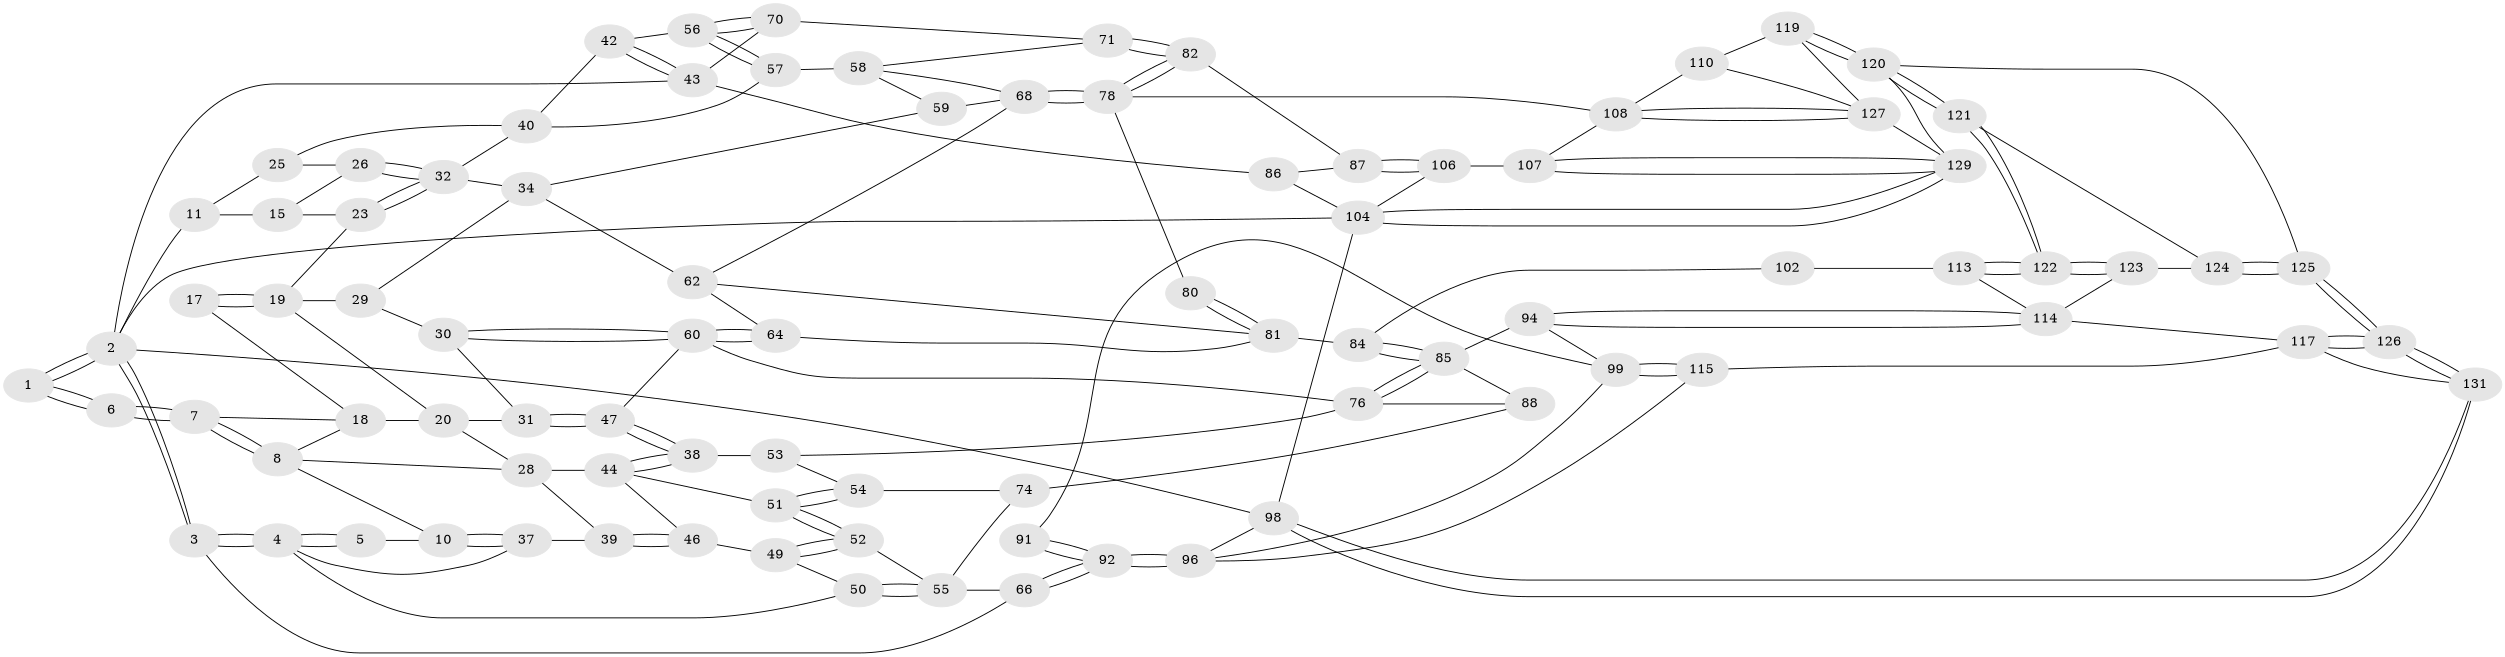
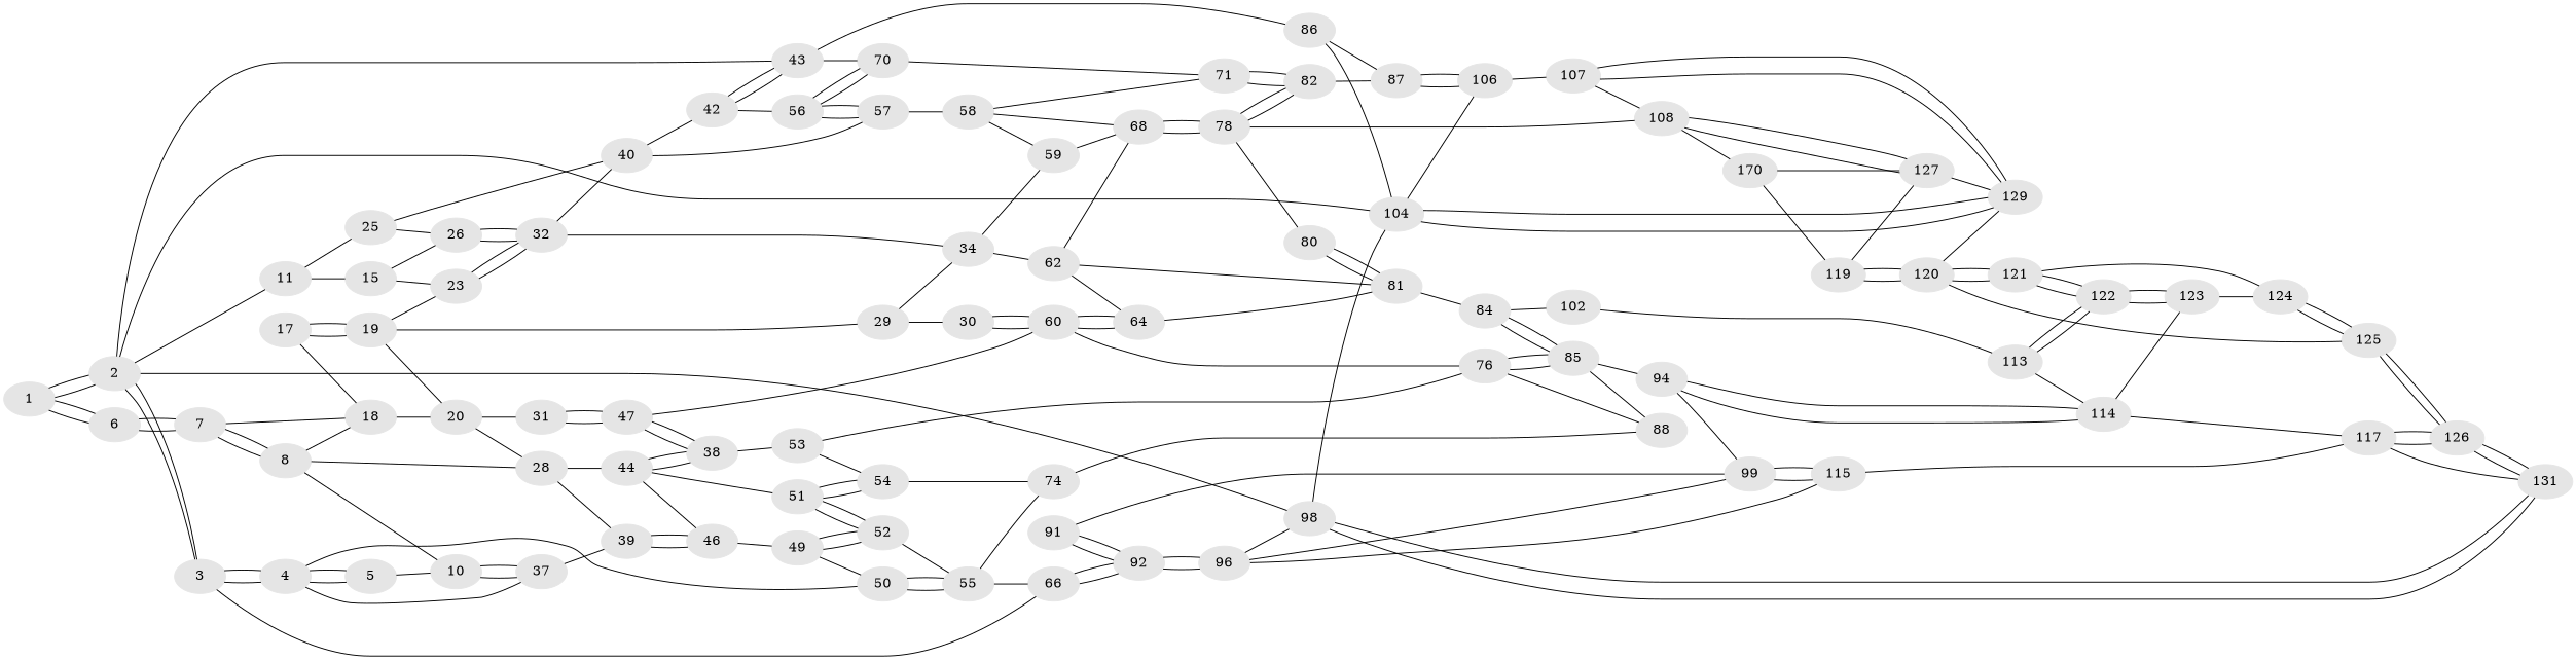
  graph {
    rankdir=LR
    node [color=gray90 style=filled]
    2 [super="+13"]
    1
    6
    3
    11 [super="+12"]
    43 [super="+72"]
    98
    104 [super="+105"]
    7
    4 [super="+36"]
    66
    15 [super="+22"]
    25
    70
    86
    131
    106
    129 [super="+130"]
    5
    37
    50
    92
    10
    39
    55 [super="+65"]
    8 [super="+9"]
    18 [super="+21"]
    28 [super="+38"]
    20 [super="+27"]
    44 [super="+45"]
    23
    26
    40 [super="+41"]
    17
    19 [super="+24"]
    32 [super="+33"]
    29
    31
    30
    34 [super="+35"]
    47
    42
    57
    46
    n45 [label=38]
    51
    60 [super="+61"]
    59
    62 [super="+63"]
    76 [super="+77"]
    64
    68 [super="+69"]
    81 [super="+83"]
    49
    56
    58 [super="+67"]
    71
    87
    53 [super="+75"]
    52
    54 [super="+73"]
    74 [super="+89"]
    88
    85 [super="+93"]
    78 [super="+79"]
    82
    84
    96 [super="+97"]
    80
    108 [super="+109"]
    94 [super="+95"]
-   110 [super="+111"]
+   110 [super="+111" label=170]
    127 [super="+128"]
    102 [super="+103"]
    113
    99 [super="+100"]
    114 [super="+116"]
    107
    91
    115
    117 [super="+118"]
    123
    119
    122
    120 [super="+132"]
    126
    124
    121
    125
    2 -- 3
    2 -- 3
    2 -- 11
    2 -- 43
    2 -- 98
    2 -- 104
    1 -- 2
    1 -- 2
    1 -- 6
    1 -- 6
    6 -- 7
    6 -- 7
    3 -- 4
    3 -- 4
    3 -- 66
    11 -- 15
    11 -- 25
    43 -- 70
    43 -- 86
    98 -- 104
    98 -- 131
    98 -- 131
    104 -- 106
    104 -- 129
    104 -- 129
    7 -- 8
    7 -- 8
    7 -- 18
    4 -- 5
    4 -- 5
    4 -- 37
    4 -- 50
    66 -- 92
    66 -- 92
    15 -- 23
    15 -- 26
    25 -- 26
    25 -- 40
    70 -- 71
    86 -- 104
    86 -- 87
    106 -- 107
    5 -- 10
    37 -- 39
    50 -- 55
    50 -- 55
    92 -- 96
    92 -- 96
    10 -- 37
    10 -- 37
    39 -- 46
    39 -- 46
    55 -- 66
    55 -- 74
    8 -- 10
    8 -- 18
    8 -- 28
    18 -- 20
    28 -- 39
    28 -- 44
    20 -- 28
    20 -- 31
    44 -- 46
    44 -- n45
    44 -- n45
    44 -- 51
    23 -- 32
    23 -- 32
    26 -- 32
    26 -- 32
    40 -- 42
    40 -- 57
    17 -- 18
    17 -- 19
    17 -- 19
    19 -- 20
    19 -- 23
    19 -- 29
    32 -- 40
    32 -- 34
    29 -- 30
    29 -- 34
    31 -- 47
    31 -- 47
-   30 -- 31
    30 -- 60
    30 -- 60
    34 -- 59
    34 -- 62
    47 -- n45
    47 -- n45
    47 -- 60
    42 -- 43
    42 -- 43
    42 -- 56
    57 -- 58
    46 -- 49
    n45 -- 53
    51 -- 52
    51 -- 52
    51 -- 54
    51 -- 54
    60 -- 76
    60 -- 64
    60 -- 64
    59 -- 68
    62 -- 64
    62 -- 68
    62 -- 81
    76 -- 88
    76 -- 85
    76 -- 85
    64 -- 81
    68 -- 78
    68 -- 78
    81 -- 84
    49 -- 50
    49 -- 52
    49 -- 52
    56 -- 70
    56 -- 70
    56 -- 57
    56 -- 57
    58 -- 59
    58 -- 68
    58 -- 71
    71 -- 82
    71 -- 82
    87 -- 106
    87 -- 106
    53 -- 76
    53 -- 54 [weight=2]
    52 -- 55
    54 -- 74
    74 -- 88
    85 -- 88
    85 -- 94
    78 -- 82
    78 -- 82
    78 -- 80
    78 -- 108
    82 -- 87
    84 -- 85
    84 -- 85
    84 -- 102
    96 -- 98
    96 -- 99
    96 -- 115
    80 -- 81
    80 -- 81
    108 -- 110
    108 -- 127
    108 -- 127
    94 -- 99
    94 -- 114
    94 -- 114
    110 -- 127
    110 -- 119
    127 -- 129
    102 -- 113
    113 -- 114
    113 -- 122
    113 -- 122
    99 -- 115
    99 -- 115
    114 -- 117
    114 -- 123
    107 -- 129
    107 -- 129
    107 -- 108
    91 -- 92
    91 -- 92
    91 -- 99
    115 -- 117
    117 -- 131
    117 -- 126
    117 -- 126
    123 -- 124
    119 -- 127
    119 -- 120
    119 -- 120
    122 -- 123
    122 -- 123
    120 -- 129
    120 -- 121
    120 -- 121
    120 -- 125
    126 -- 131
    126 -- 131
    124 -- 125
    124 -- 125
    121 -- 122
    121 -- 122
    121 -- 124
    125 -- 126
    125 -- 126
  }
